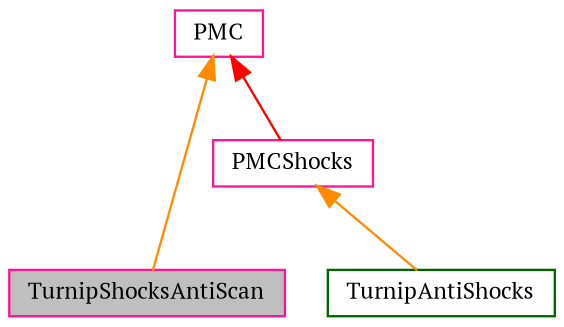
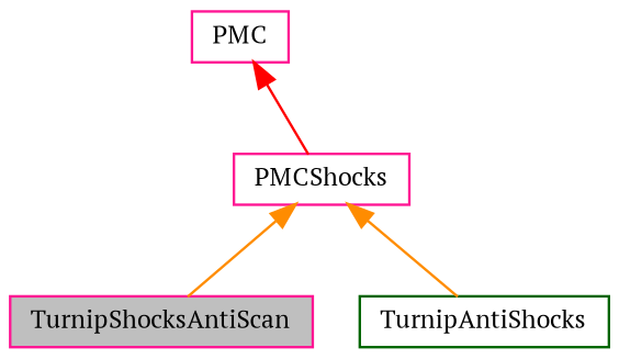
  digraph {
    fontname="PT Serif"
    node [color=deeppink fontname="PT Serif" fontsize=10 shape=record]
    edge [color=darkorange dir=back fontname="PT Serif" fontsize=10 labelfontname=Helvetica labelfontsize=10 style=solid]
    n1 [fillcolor=grey75 fontcolor=black height=0.2 label=TurnipShocksAntiScan style=filled width=0.4]
    n2 [color=darkgreen height=0.2 label=TurnipAntiShocks width=0.4]
    n3 [height=0.2 label=PMCShocks width=0.4]
    n4 [height=0.2 label=PMC width=0.4]
-   n4 -> n1
+   n3 -> n1
    n3 -> n2
    n4 -> n3 [color=red]
  }
